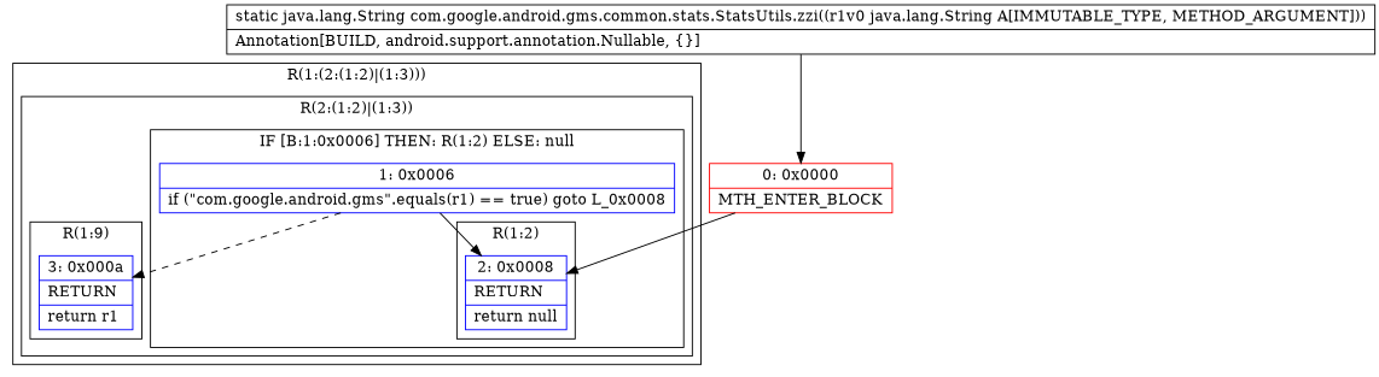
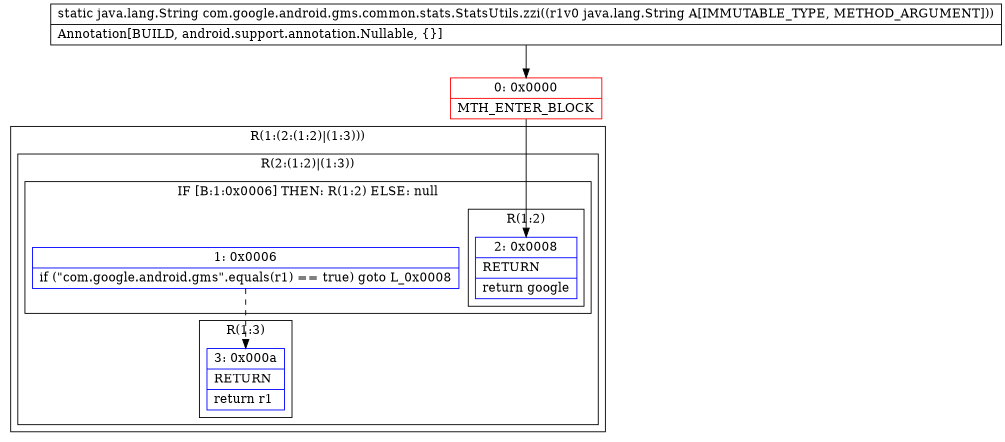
  digraph {
    node [color=blue shape=record]
-   n1 [label="{2\:\ 0x0008|RETURN\l|return null\l}"]
+   n1 [label="{2\:\ 0x0008|RETURN\l|return google\l}"]
    n2 [label="{1\:\ 0x0006|if (\"com.google.android.gms\".equals(r1) == true) goto L_0x0008\l}"]
    n3 [label="{3\:\ 0x000a|RETURN\l|return r1\l}"]
    n4 [color=red label="{0\:\ 0x0000|MTH_ENTER_BLOCK\l}"]
    n5 [label="{static java.lang.String com.google.android.gms.common.stats.StatsUtils.zzi((r1v0 java.lang.String A[IMMUTABLE_TYPE, METHOD_ARGUMENT]))  | Annotation[BUILD, android.support.annotation.Nullable, \{\}]\l}" color=""]
    subgraph cluster_1 {
      label="R(1:(2:(1:2)|(1:3)))"
      subgraph cluster_2 {
        label="R(2:(1:2)|(1:3))"
        subgraph cluster_3 {
          label="IF [B:1:0x0006] THEN: R(1:2) ELSE: null"
          n2
          subgraph cluster_4 {
            label="R(1:2)"
            n1
          }
        }
        subgraph cluster_5 {
-         label="R(1:9)"
+         label="R(1:3)"
          n3
        }
      }
    }
-   n2 -> n1
    n2 -> n3 [style=dashed]
    n4 -> n1
    n5 -> n4
  }
